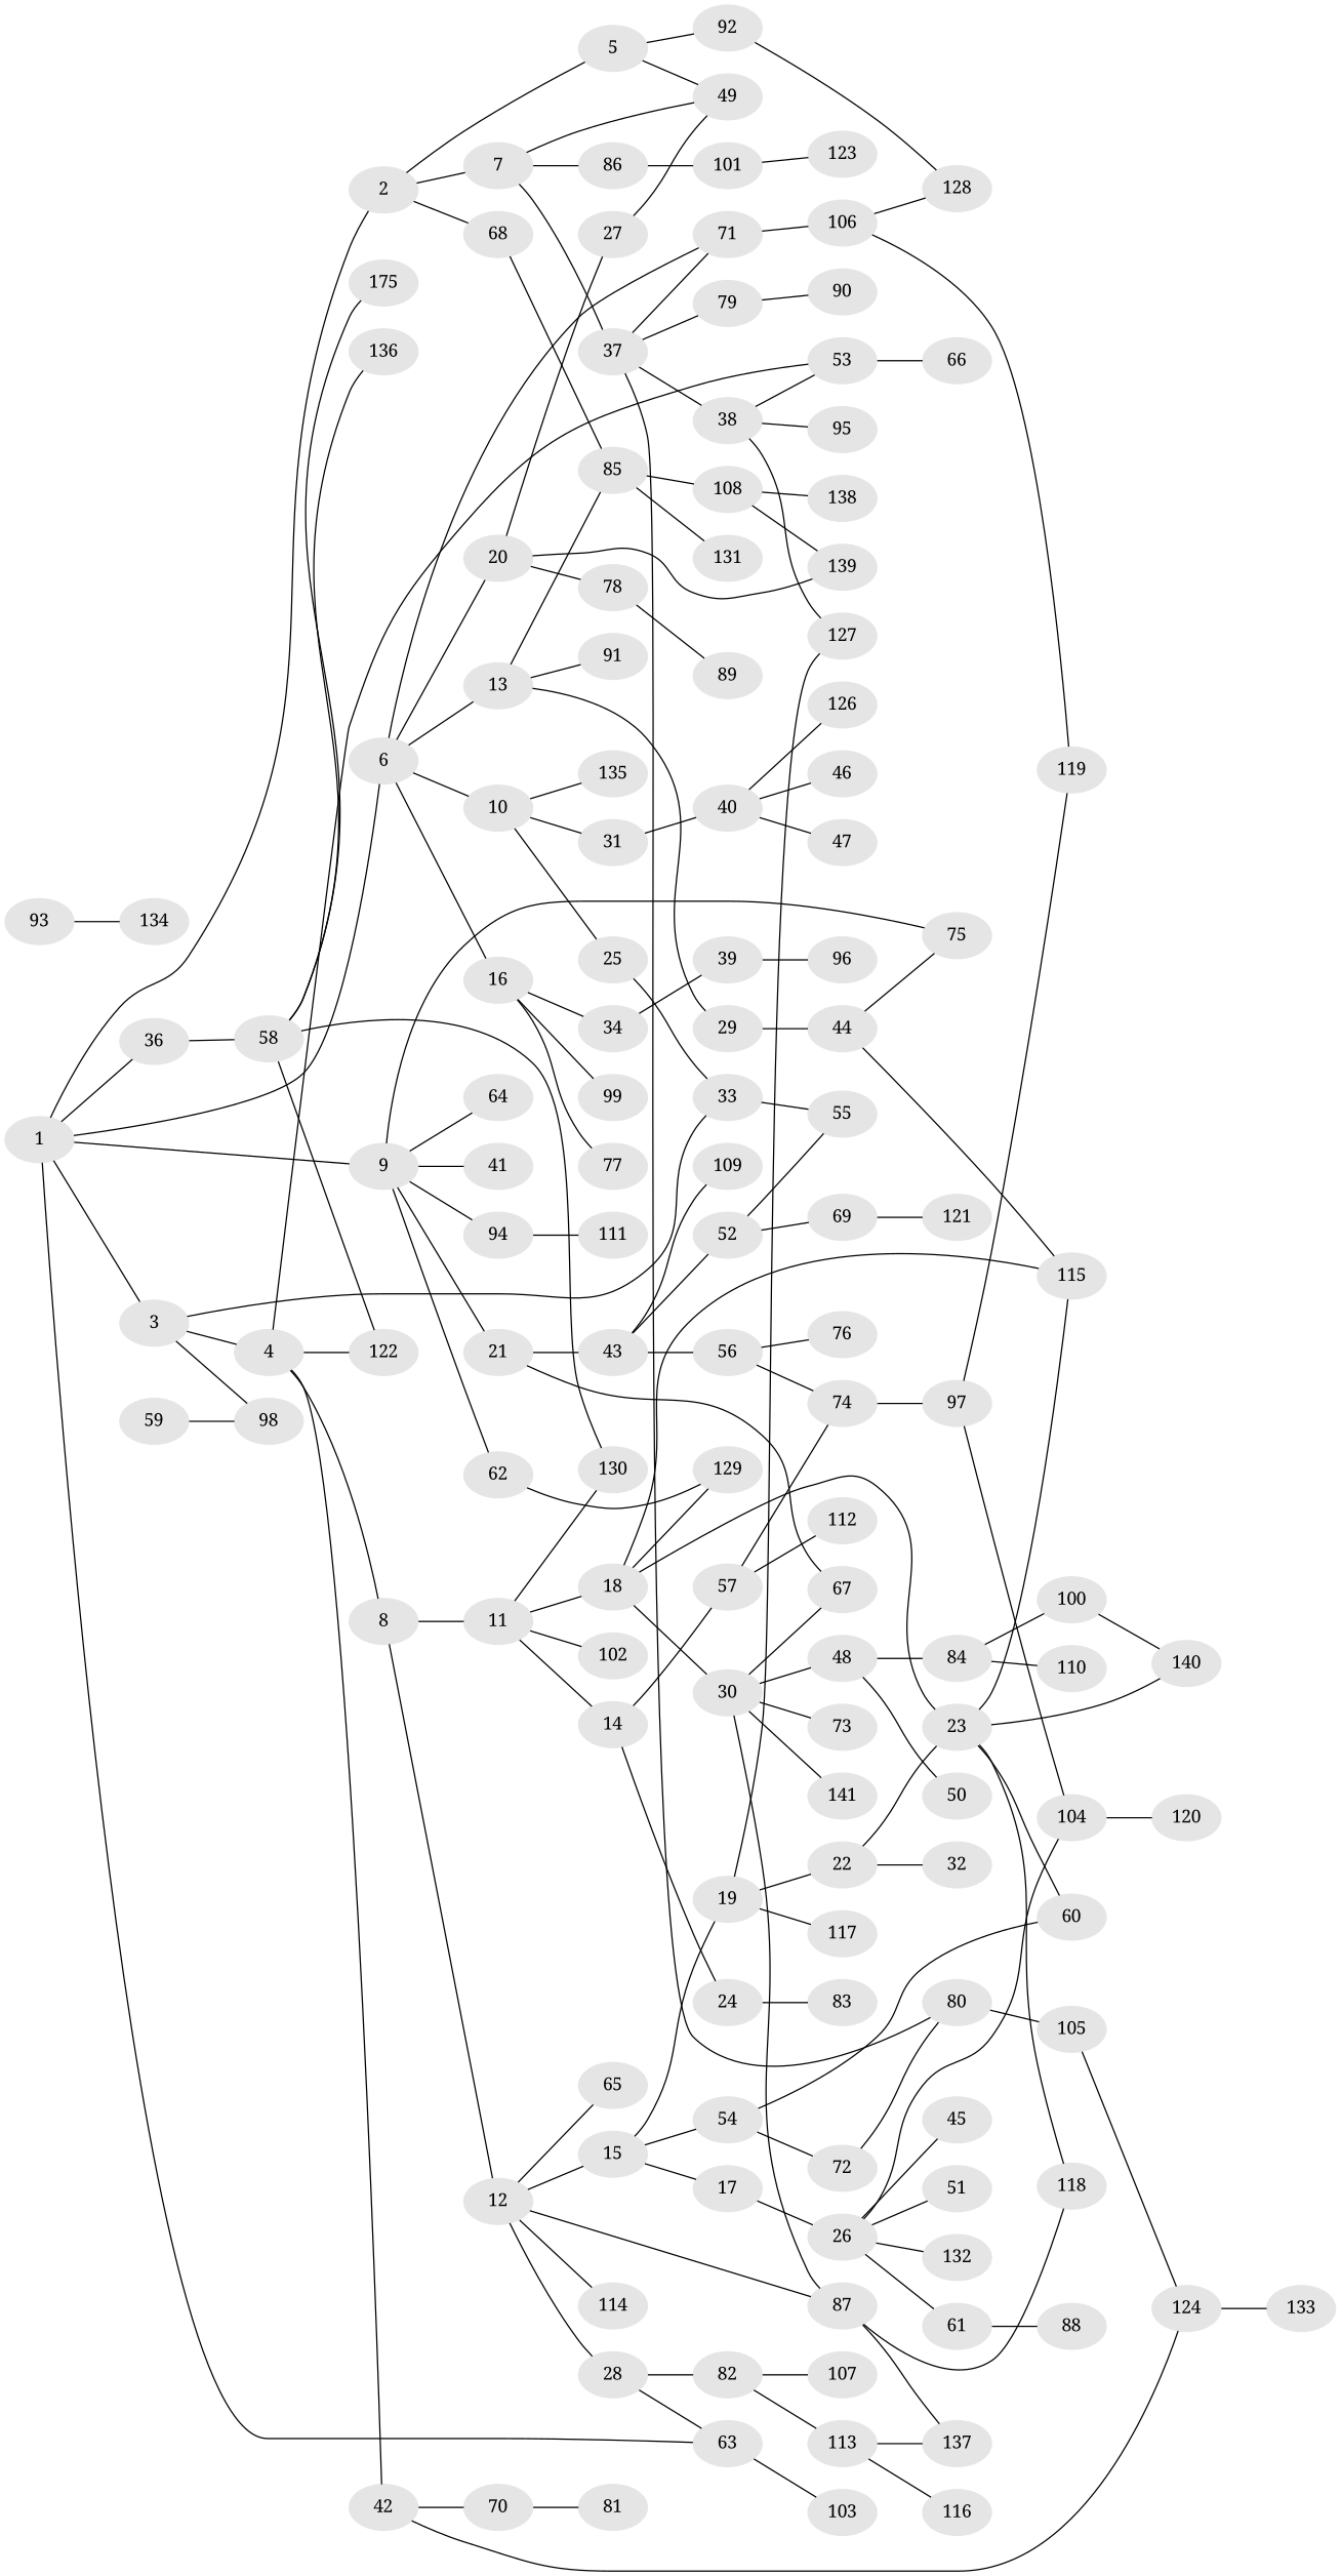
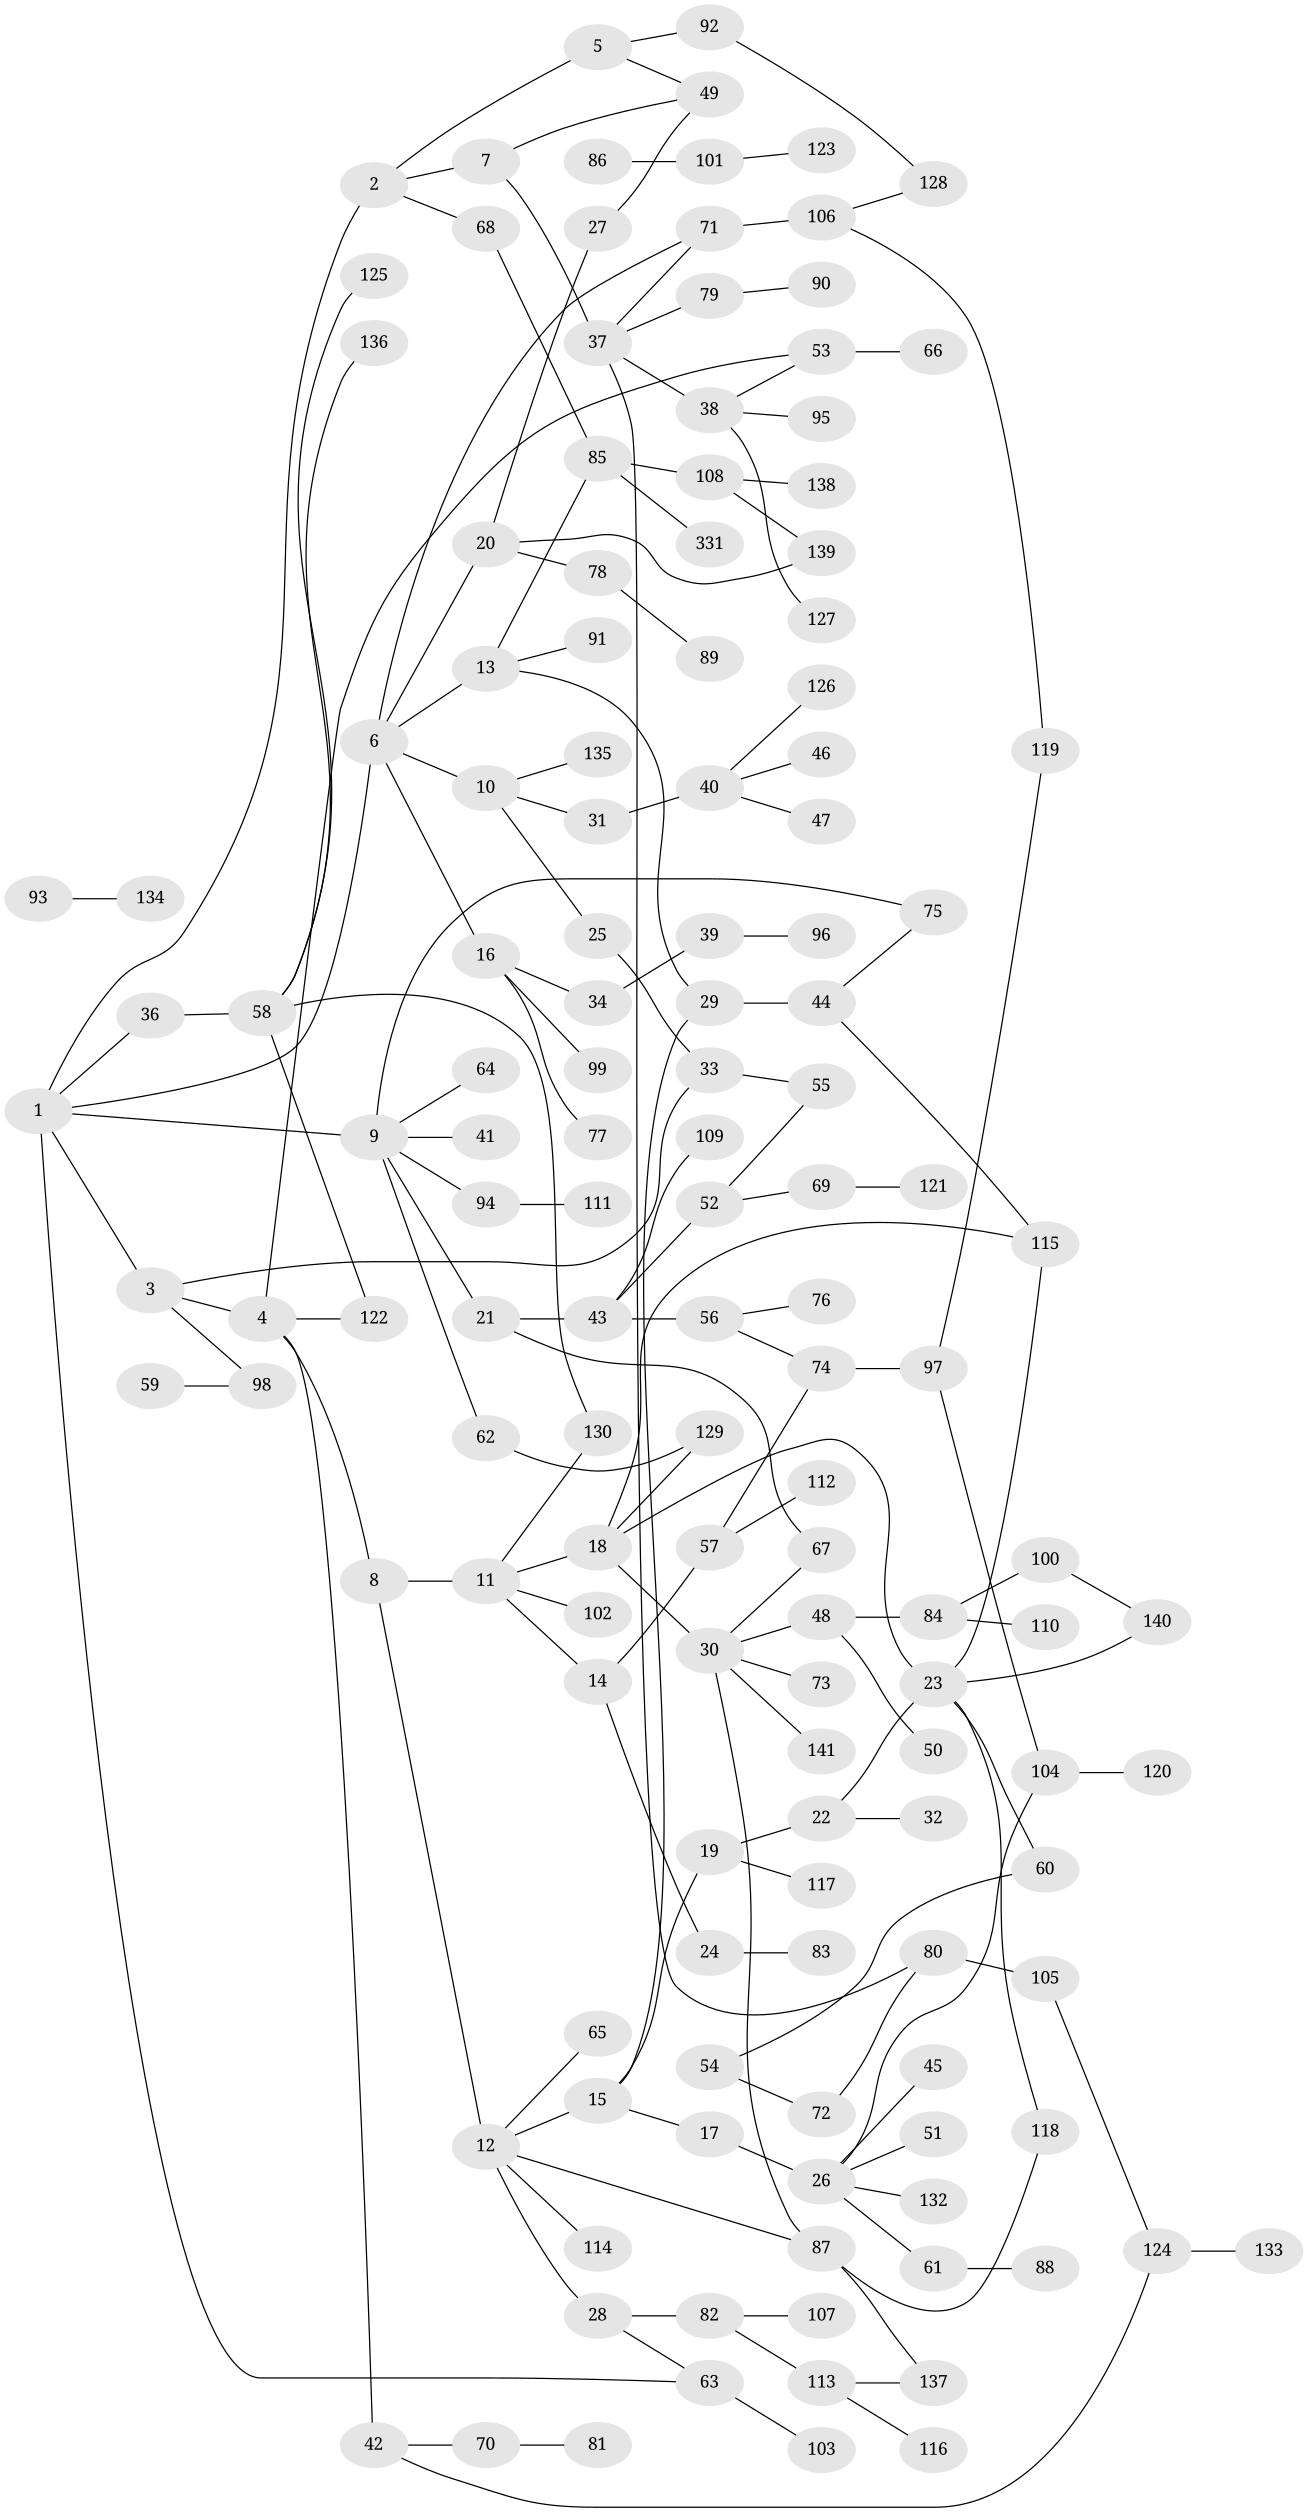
  graph {
    fontname="Noto Serif"
    rankdir=LR
    node [color=gray90 fontname="Noto Serif" style=filled]
    edge [fontname="Noto Serif"]
    1
    2
    3
    6
    9
    36
    63
    5
    7
    68
    4
    33
    98
    10
    13
    16
    20
    71
    21
    41
    62
    64
    75
    94
    58
    103
    49
    92
    37
    86
    85
    8
    42
    53
    122
    55
    11
    12
    70
    124
    66
    108
-   131
+   131 [label=331]
    128
    25
    31
    135
    29
    91
    34
    77
    99
    27
    78
    139
    106
    38
    79
    80
    101
    14
    18
    102
    130
    15
    28
    65
    87
    114
    43
    67
    129
    111
    40
    24
    57
    23
    30
    115
    17
    19
    54
    82
    118
    137
    44
    83
    74
    112
    26
    22
    117
    127
    60
    72
    39
    45
    51
    61
    104
    132
    140
    48
    73
    141
    52
    56
    109
    32
    89
    88
    120
    107
    113
    50
    84
    46
    47
    126
    96
    59
    93
    134
-   125 [label=175]
+   125
    136
    95
    90
    105
    81
    133
    69
    76
    100
    110
    121
    97
    119
    116
    138
    123
    1 -- 2
    1 -- 3
    1 -- 6
    1 -- 9
    1 -- 36
    1 -- 63
    2 -- 5
    2 -- 7
    2 -- 68
    3 -- 4
    3 -- 33
    3 -- 98
    6 -- 10
    6 -- 13
    6 -- 16
    6 -- 20
    6 -- 71
    9 -- 21
    9 -- 41
    9 -- 62
    9 -- 64
    9 -- 75
    9 -- 94
    36 -- 58
    63 -- 103
    5 -- 49
    5 -- 92
    7 -- 49
    7 -- 37
-   7 -- 86
    68 -- 85
    4 -- 8
    4 -- 42
    4 -- 53
    4 -- 122
    33 -- 55
    10 -- 25
    10 -- 31
    10 -- 135
    13 -- 85
    13 -- 29
    13 -- 91
    16 -- 34
    16 -- 77
    16 -- 99
    20 -- 27
    20 -- 78
    20 -- 139
    71 -- 106
    21 -- 43
    21 -- 67
    62 -- 129
    94 -- 111
    58 -- 122
    58 -- 130
    58 -- 125
    58 -- 136
    92 -- 128
    37 -- 71
    37 -- 38
    37 -- 79
    37 -- 80
    86 -- 101
    85 -- 108
    85 -- 131
    8 -- 11
    8 -- 12
    42 -- 70
    42 -- 124
    53 -- 66
    11 -- 14
    11 -- 18
    11 -- 102
    11 -- 130
    12 -- 15
    12 -- 28
    12 -- 65
    12 -- 87
    12 -- 114
    70 -- 81
    124 -- 133
    108 -- 139
    108 -- 138
    25 -- 33
    31 -- 40
    29 -- 44
    34 -- 39
    27 -- 49
    78 -- 89
    106 -- 128
    106 -- 119
    38 -- 53
    38 -- 127
    38 -- 95
    79 -- 90
    80 -- 105
    101 -- 123
    14 -- 24
    14 -- 57
    18 -- 129
    18 -- 23
    18 -- 30
    18 -- 115
    15 -- 17
    15 -- 19
-   15 -- 54
+   15 -- 29
    28 -- 63
    28 -- 82
    87 -- 118
    87 -- 137
    43 -- 52
    43 -- 56
    43 -- 109
    40 -- 46
    40 -- 47
    40 -- 126
    24 -- 83
    57 -- 74
    57 -- 112
    23 -- 115
    23 -- 118
    23 -- 60
    23 -- 140
    30 -- 87
    30 -- 67
    30 -- 48
    30 -- 73
    30 -- 141
    17 -- 26
    19 -- 22
    19 -- 117
-   19 -- 127
    54 -- 60
    54 -- 72
    82 -- 107
    82 -- 113
    44 -- 75
    44 -- 115
    74 -- 97
    26 -- 45
    26 -- 51
    26 -- 61
    26 -- 104
    26 -- 132
    22 -- 23
    22 -- 32
    72 -- 80
    39 -- 96
    61 -- 88
    104 -- 120
    48 -- 50
    48 -- 84
    52 -- 55
    52 -- 69
    56 -- 74
    56 -- 76
    113 -- 137
    113 -- 116
    84 -- 100
    84 -- 110
    59 -- 98
    93 -- 134
    105 -- 124
    69 -- 121
    100 -- 140
    97 -- 104
    97 -- 119
  }
